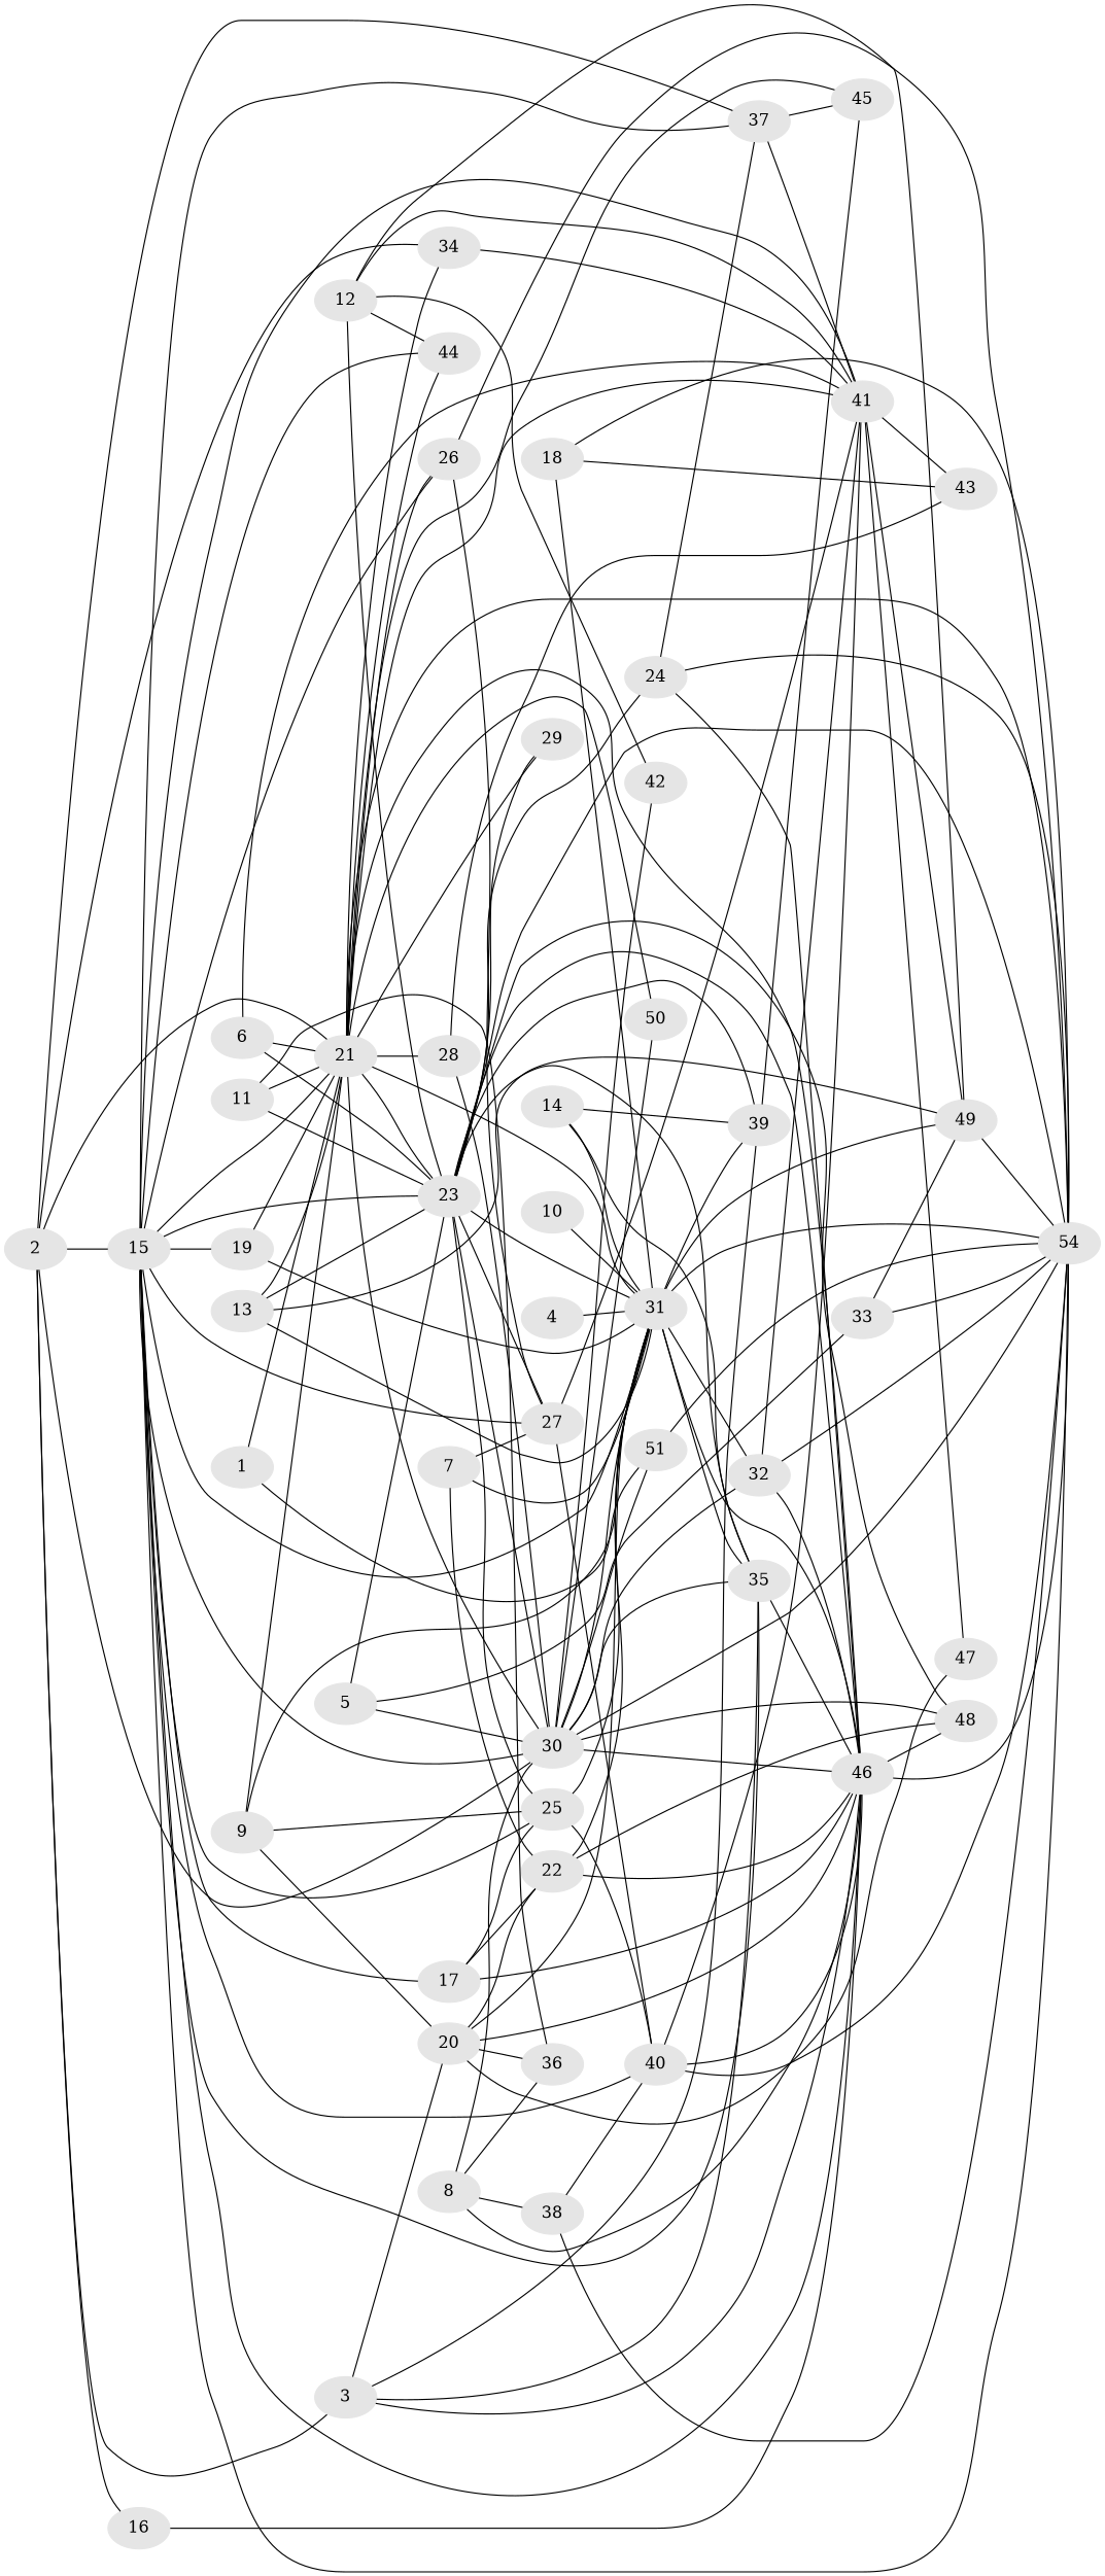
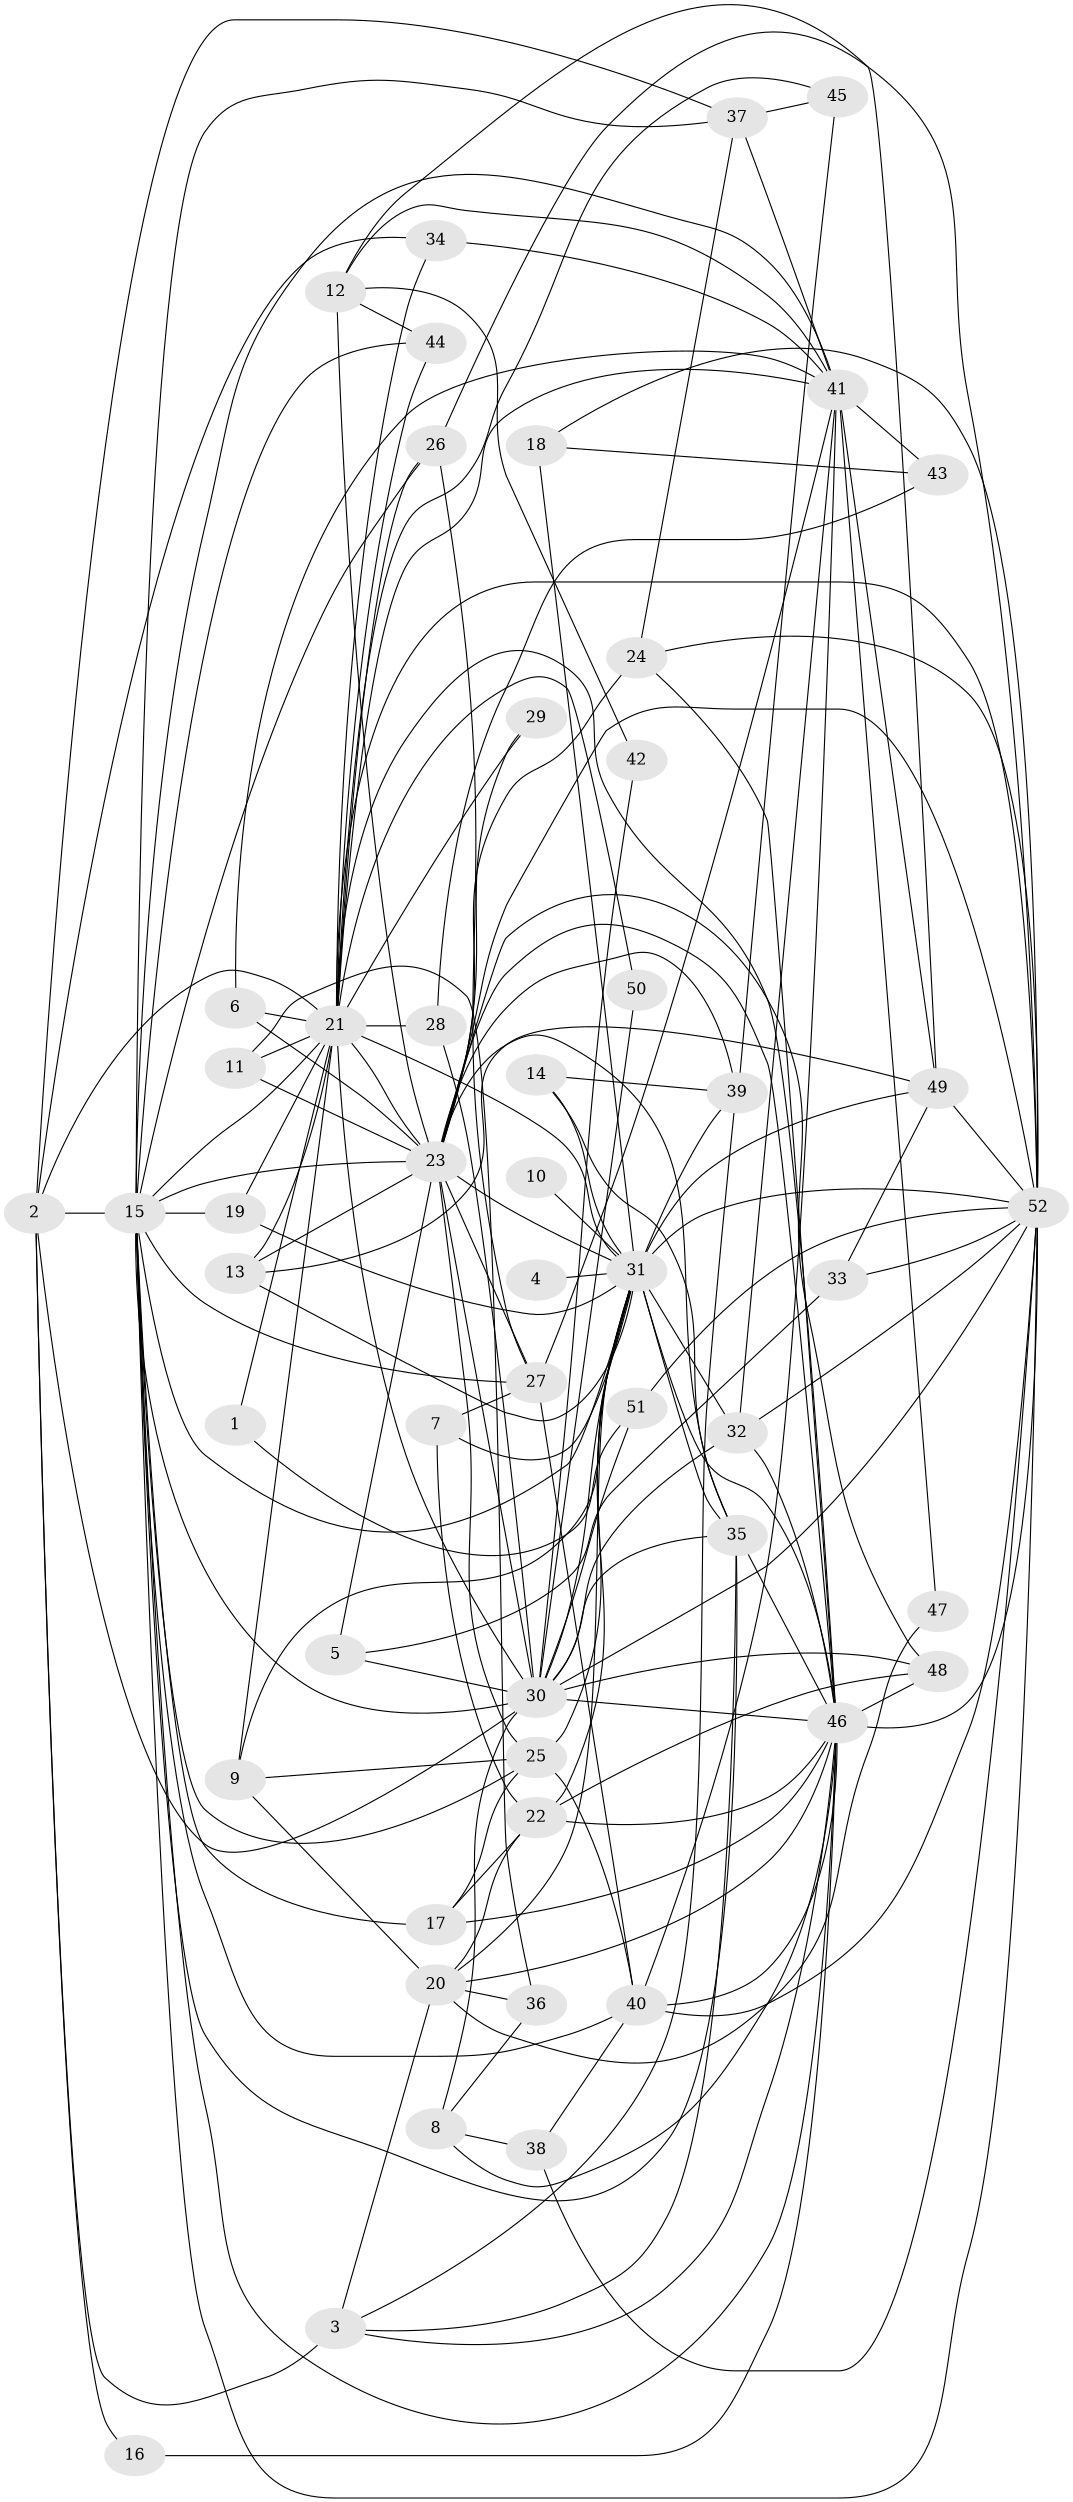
  graph {
    rankdir=LR
    node [color=gray90 style=filled]
    edge [weight=1.0]
    1
    21
    51
    30
    34
    46
    31
    23
    41
    44
    26
-   52 [label=54]
+   52
    28
    29
    45
    50
    2
    3
    15
    16
    37
    20
    35
    39
    27
    25
    17
    19
    40
    42
    48
    32
    22
    36
    47
    4
    49
    5
    33
    24
    6
    43
    7
    8
    38
    9
    10
    11
    12
    13
    14
    18
    1 -- 21 [weight=2.0]
    1 -- 51
    21 -- 30 [weight=4.0]
    21 -- 34 [weight=3.0]
    21 -- 46 [weight=4.0]
    21 -- 31 [weight=3.0]
    21 -- 23 [weight=6.0]
    21 -- 41
    21 -- 44
    21 -- 26
    21 -- 52 [weight=3.0]
    21 -- 28 [weight=4.0]
    21 -- 29
    21 -- 45 [weight=2.0]
    21 -- 50 [weight=2.0]
    51 -- 52
    30 -- 51
    30 -- 46 [weight=3.0]
    30 -- 31
    30 -- 52
    30 -- 50
    30 -- 35
    30 -- 42 [weight=2.0]
    30 -- 48
    30 -- 32
    34 -- 41
    46 -- 52 [weight=4.0]
    46 -- 48
    31 -- 46
    31 -- 52
    31 -- 35
    31 -- 39
    31 -- 32
    31 -- 49
    23 -- 30 [weight=2.0]
    23 -- 46 [weight=2.0]
    23 -- 31 [weight=4.0]
    23 -- 52 [weight=2.0]
    23 -- 29
    23 -- 35
    23 -- 39
    23 -- 27
    23 -- 25 [weight=2.0]
    23 -- 48
    23 -- 24
    41 -- 47
    41 -- 49
    41 -- 43
    26 -- 52
    26 -- 27
    28 -- 30
    28 -- 43
    2 -- 21
    2 -- 30
    2 -- 34
    2 -- 3
    2 -- 15 [weight=2.0]
    2 -- 16
    2 -- 37
    3 -- 46
    3 -- 20
    3 -- 35
    3 -- 39
    15 -- 21 [weight=3.0]
    15 -- 30 [weight=2.0]
    15 -- 46 [weight=2.0]
    15 -- 31
    15 -- 23 [weight=3.0]
    15 -- 41 [weight=2.0]
    15 -- 44
    15 -- 26
    15 -- 52
    15 -- 37
    15 -- 35
    15 -- 27
    15 -- 25
    15 -- 17
    15 -- 19
    15 -- 40
    16 -- 46
    37 -- 41
    37 -- 45
    20 -- 46
    20 -- 31
    20 -- 22
    20 -- 36
    20 -- 47
    35 -- 46
    39 -- 45
    27 -- 41
    27 -- 40
    25 -- 31
    25 -- 40
    17 -- 46
    17 -- 25
    17 -- 22
    19 -- 21 [weight=2.0]
    19 -- 31
    40 -- 46
    40 -- 41
    40 -- 52
    32 -- 46
    32 -- 41
    32 -- 52
    22 -- 46
    22 -- 31
    22 -- 48
    4 -- 31
    49 -- 52
    5 -- 30
    5 -- 23
    5 -- 33
    33 -- 52
    33 -- 49
    24 -- 46
    24 -- 52 [weight=2.0]
    24 -- 37
    6 -- 21
    6 -- 23
    6 -- 41
    7 -- 31
    7 -- 27
    7 -- 22
    8 -- 30
    8 -- 46
    8 -- 36
    8 -- 38
    38 -- 52
    38 -- 40
    9 -- 21
    9 -- 31
    9 -- 20
    9 -- 25
    10 -- 31
    11 -- 21
    11 -- 23 [weight=2.0]
    11 -- 36
    12 -- 23
    12 -- 41
    12 -- 44
    12 -- 42
    12 -- 49
    13 -- 21 [weight=2.0]
    13 -- 31
    13 -- 23
    13 -- 49
    14 -- 31
    14 -- 35
    14 -- 39
    18 -- 31
    18 -- 52
    18 -- 43
  }
